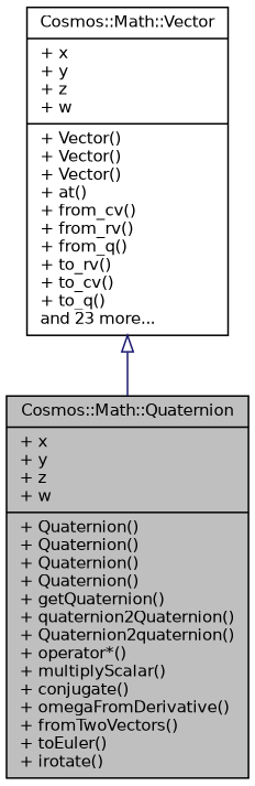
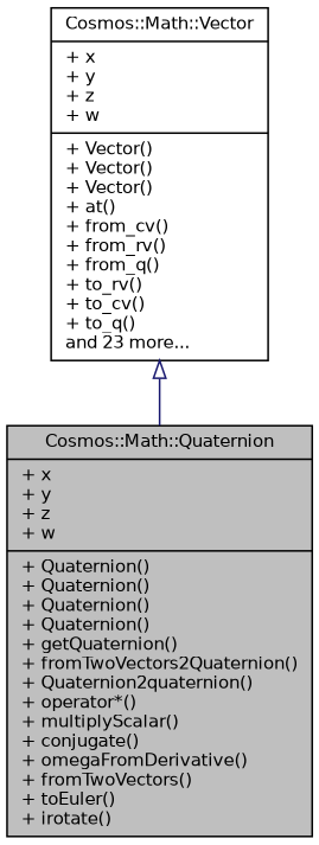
  digraph {
    node [color=black fontname=Helvetica fontsize=10 shape=record style=filled]
-   n1 [fillcolor=grey75 fontcolor=black height=0.2 label="{Cosmos::Math::Quaternion\n|+ x\l+ y\l+ z\l+ w\l|+ Quaternion()\l+ Quaternion()\l+ Quaternion()\l+ Quaternion()\l+ getQuaternion()\l+ quaternion2Quaternion()\l+ Quaternion2quaternion()\l+ operator*()\l+ multiplyScalar()\l+ conjugate()\l+ omegaFromDerivative()\l+ fromTwoVectors()\l+ toEuler()\l+ irotate()\l}" width=0.4]
+   n1 [fillcolor=grey75 fontcolor=black height=0.2 label="{Cosmos::Math::Quaternion\n|+ x\l+ y\l+ z\l+ w\l|+ Quaternion()\l+ Quaternion()\l+ Quaternion()\l+ Quaternion()\l+ getQuaternion()\l+ fromTwoVectors2Quaternion()\l+ Quaternion2quaternion()\l+ operator*()\l+ multiplyScalar()\l+ conjugate()\l+ omegaFromDerivative()\l+ fromTwoVectors()\l+ toEuler()\l+ irotate()\l}" width=0.4]
    n2 [fillcolor=white height=0.2 label="{Cosmos::Math::Vector\n|+ x\l+ y\l+ z\l+ w\l|+ Vector()\l+ Vector()\l+ Vector()\l+ at()\l+ from_cv()\l+ from_rv()\l+ from_q()\l+ to_rv()\l+ to_cv()\l+ to_q()\land 23 more...\l}" width=0.4]
    n2 -> n1 [arrowtail=onormal color=midnightblue dir=back fontname=Helvetica fontsize=10 labelfontname=Helvetica labelfontsize=10 style=solid]
  }
